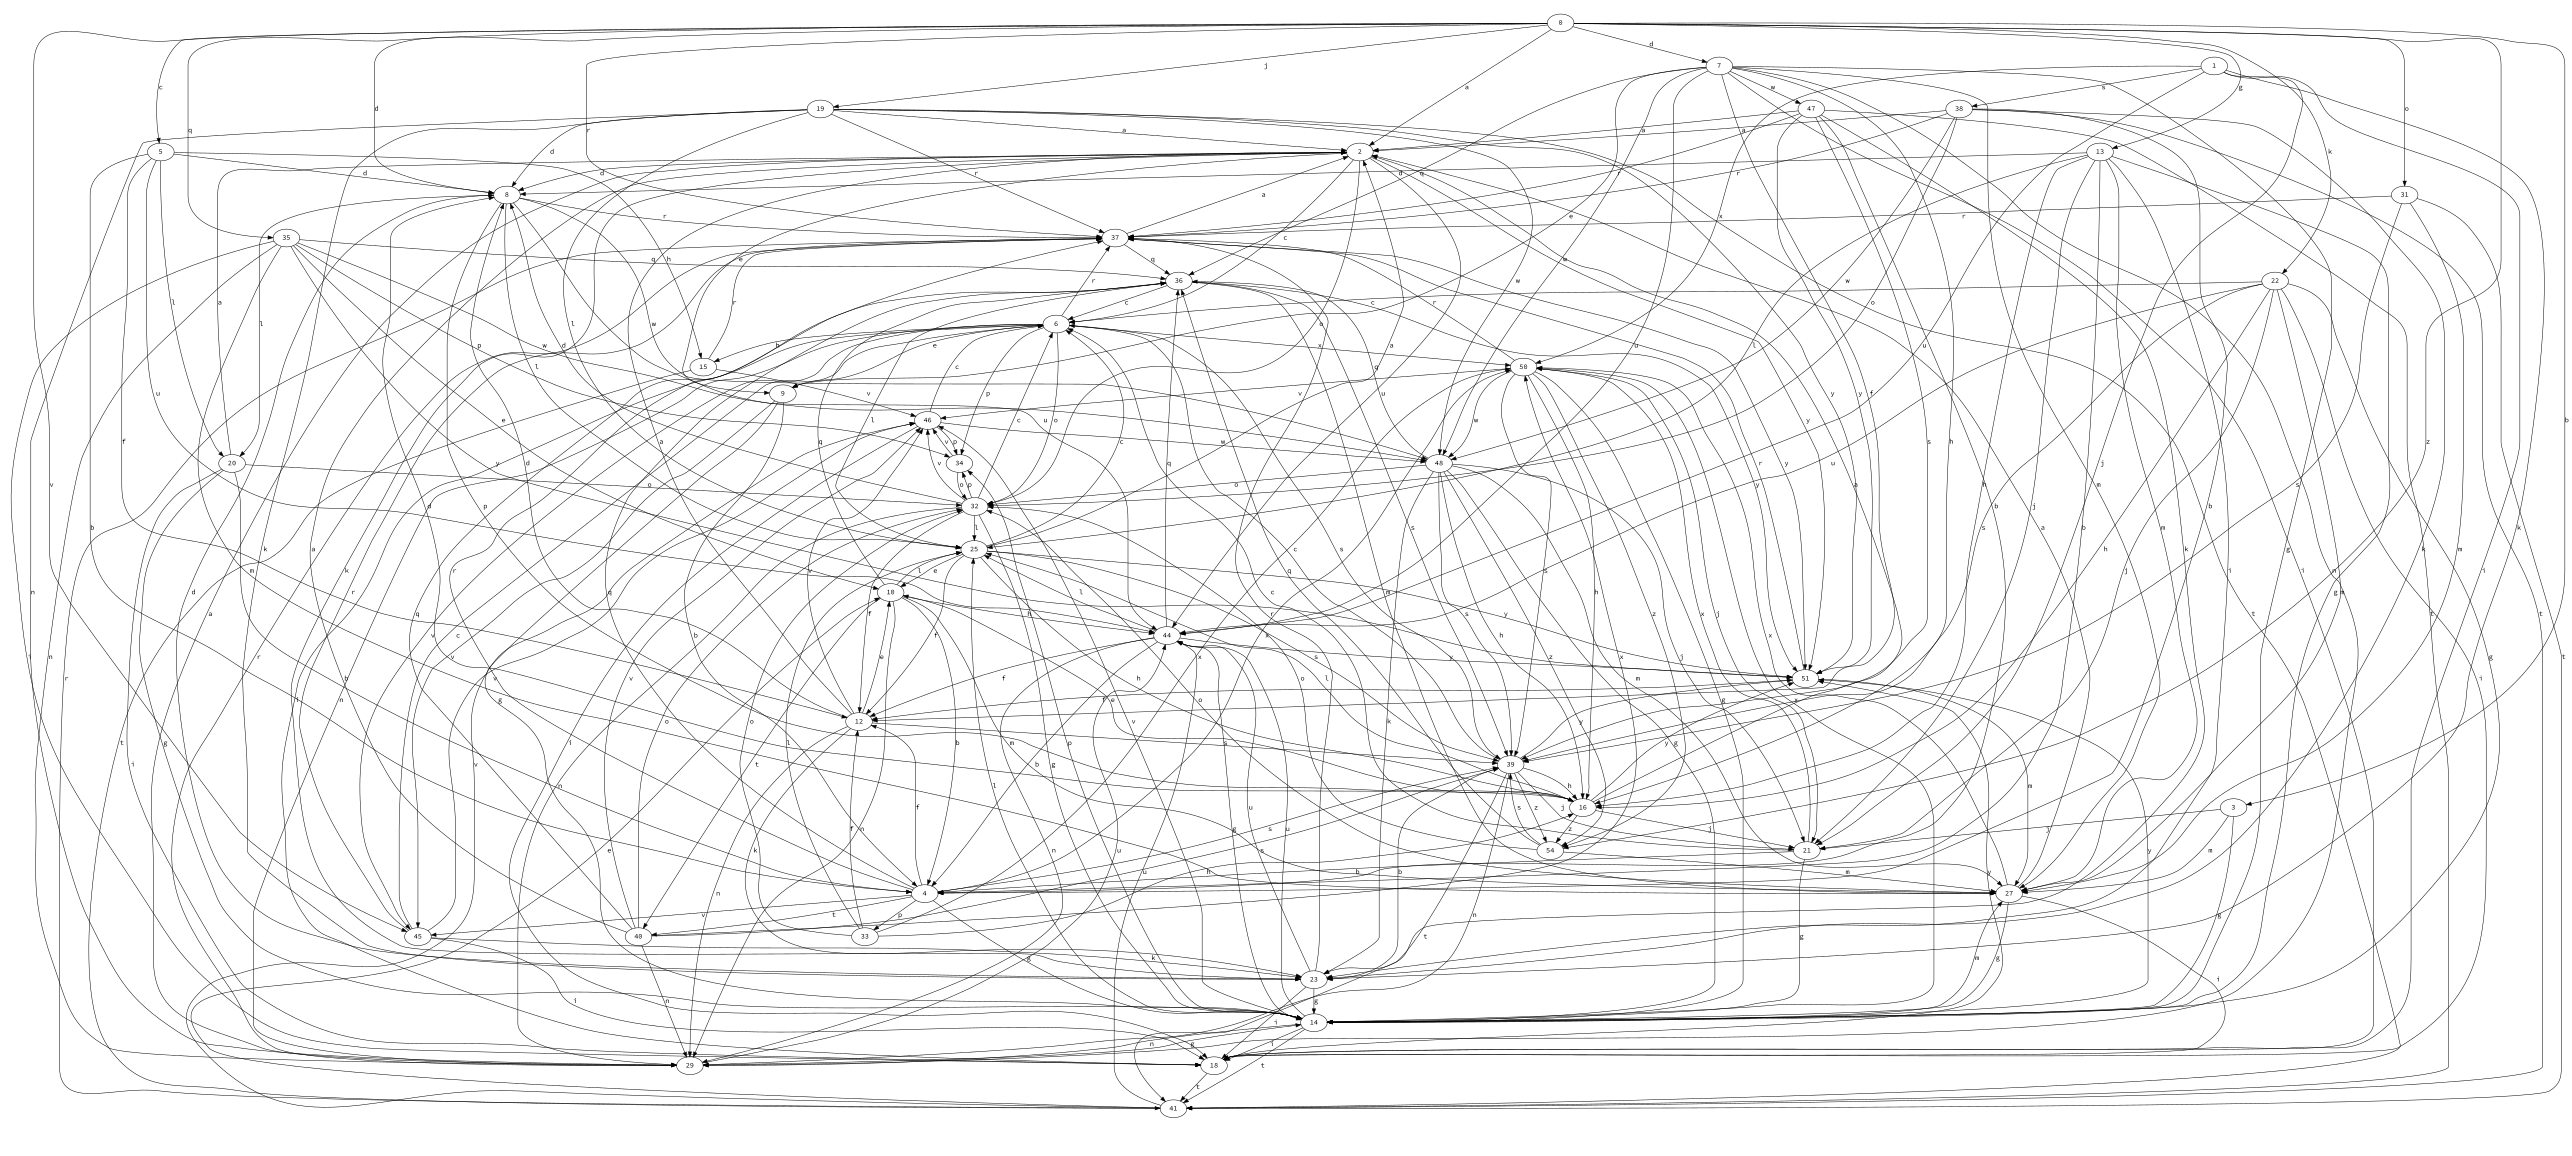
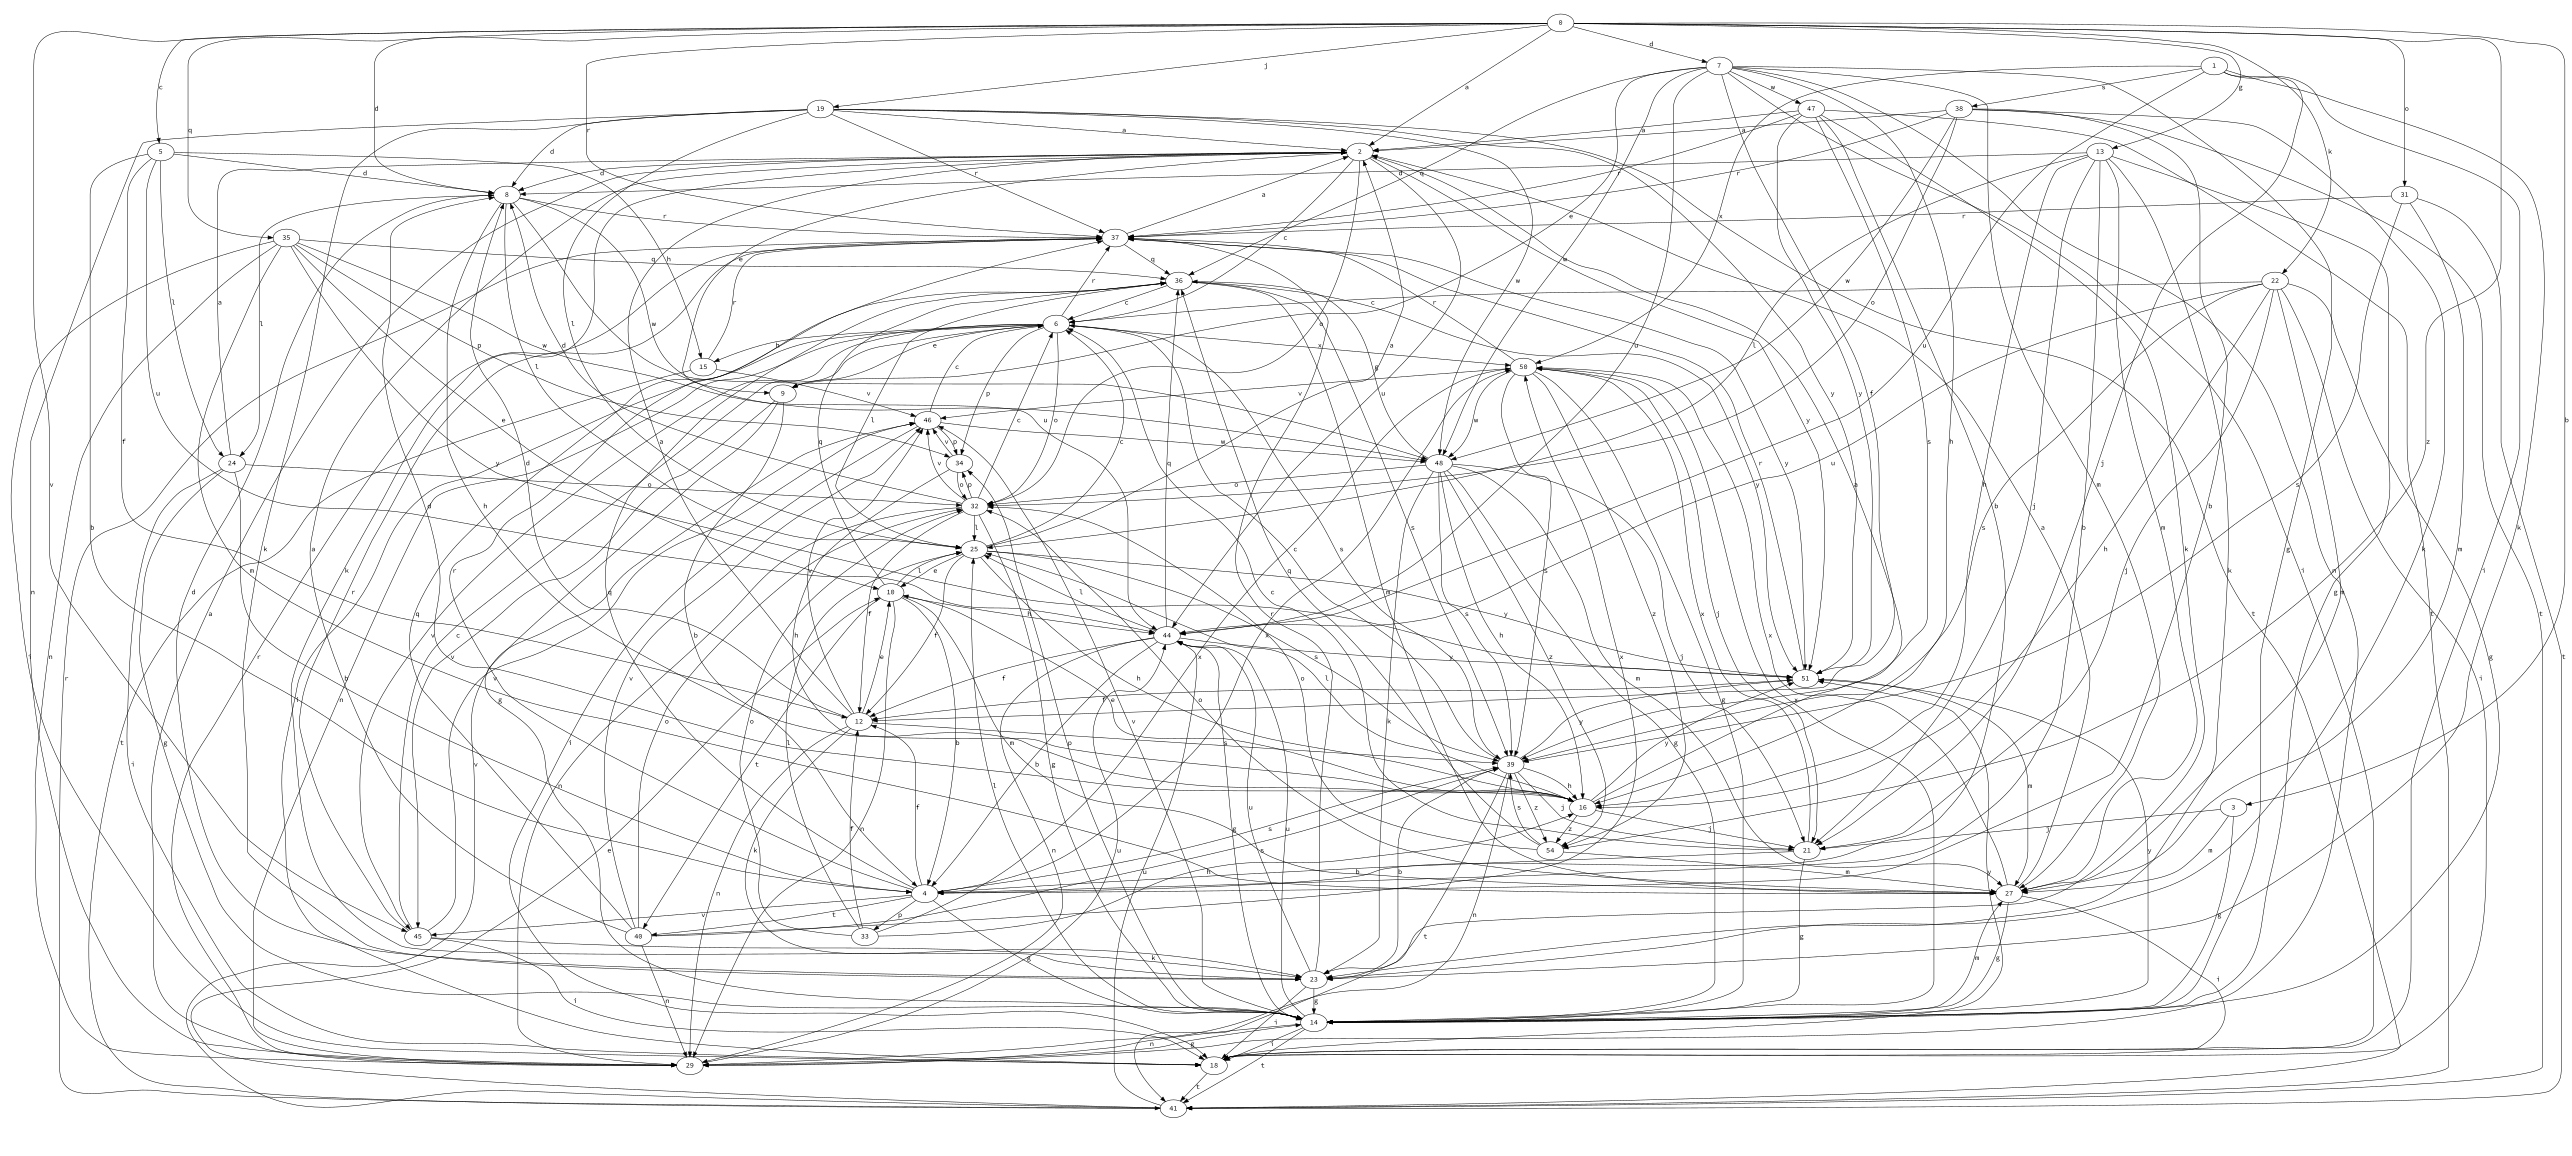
  strict digraph {
    fontname="Source Code Pro"
    node [fontname="Source Code Pro"]
    edge [fontname="Source Code Pro"]
    0
    2
    3
    5
    7
    8
    13
    19
    22
    31
    35
    37
    45
    54
    23
    44
    6
    9
    32
    51
    21
    14
    27
    4
    12
    15
-   24 [label=20]
+   24
    18
    36
    29
    16
    47
    48
    25
    41
    39
    34
    10
    46
    1
    38
    50
    33
    40
    0 -> 2 [label=a]
    0 -> 3 [label=b]
    0 -> 5 [label=c]
    0 -> 7 [label=d]
    0 -> 8 [label=d]
    0 -> 13 [label=g]
    0 -> 19 [label=j]
    0 -> 22 [label=k]
    0 -> 31 [label=o]
    0 -> 35 [label=q]
    0 -> 37 [label=r]
    0 -> 45 [label=v]
    0 -> 54 [label=z]
    2 -> 8 [label=d]
    2 -> 23 [label=k]
    2 -> 44 [label=u]
    2 -> 6 [label=c]
    2 -> 9 [label=e]
    2 -> 32 [label=o]
    2 -> 51 [label=y]
    3 -> 21 [label=j]
    3 -> 14 [label=g]
    3 -> 27 [label=m]
    5 -> 8 [label=d]
    5 -> 44 [label=u]
    5 -> 4 [label=b]
    5 -> 12 [label=f]
    5 -> 15 [label=h]
    5 -> 24 [label=l]
    7 -> 44 [label=u]
    7 -> 9 [label=e]
    7 -> 14 [label=g]
    7 -> 27 [label=m]
    7 -> 12 [label=f]
    7 -> 18 [label=i]
    7 -> 36 [label=q]
    7 -> 29 [label=n]
    7 -> 16 [label=h]
    7 -> 47 [label=w]
    7 -> 48 [label=w]
    8 -> 37 [label=r]
    8 -> 44 [label=u]
    8 -> 24 [label=l]
-   8 -> 16 [label=p]
+   8 -> 16 [label=h]
    8 -> 48 [label=w]
    8 -> 25 [label=l]
    13 -> 8 [label=d]
-   13 -> 23 [label=i]
+   13 -> 23 [label=k]
    13 -> 21 [label=j]
    13 -> 14 [label=g]
    13 -> 27 [label=m]
    13 -> 4 [label=b]
    13 -> 16 [label=h]
    13 -> 25 [label=l]
    19 -> 2 [label=a]
    19 -> 8 [label=d]
    19 -> 37 [label=r]
    19 -> 23 [label=k]
    19 -> 51 [label=y]
    19 -> 29 [label=n]
    19 -> 48 [label=w]
    19 -> 25 [label=l]
    19 -> 41 [label=t]
    22 -> 44 [label=u]
    22 -> 6 [label=c]
    22 -> 21 [label=j]
    22 -> 14 [label=g]
    22 -> 27 [label=m]
    22 -> 18 [label=i]
    22 -> 16 [label=h]
    22 -> 39 [label=s]
    31 -> 37 [label=r]
    31 -> 27 [label=m]
    31 -> 41 [label=t]
    31 -> 39 [label=s]
    35 -> 51 [label=y]
    35 -> 27 [label=m]
    35 -> 18 [label=i]
    35 -> 36 [label=q]
    35 -> 29 [label=n]
    35 -> 48 [label=w]
    35 -> 34 [label=p]
    35 -> 10 [label=e]
    37 -> 2 [label=a]
    37 -> 51 [label=y]
    37 -> 36 [label=q]
    45 -> 37 [label=r]
    45 -> 23 [label=k]
    45 -> 6 [label=c]
    45 -> 18 [label=i]
    45 -> 46 [label=v]
    54 -> 32 [label=o]
    54 -> 27 [label=m]
    54 -> 36 [label=q]
    54 -> 39 [label=s]
    23 -> 8 [label=d]
    23 -> 37 [label=r]
    23 -> 44 [label=u]
    23 -> 14 [label=g]
    23 -> 18 [label=i]
    44 -> 51 [label=y]
    44 -> 14 [label=g]
    44 -> 4 [label=b]
    44 -> 12 [label=f]
    44 -> 36 [label=q]
    44 -> 29 [label=n]
    44 -> 25 [label=l]
    6 -> 37 [label=r]
    6 -> 45 [label=v]
    6 -> 9 [label=e]
    6 -> 32 [label=o]
    6 -> 15 [label=h]
    6 -> 18 [label=i]
    6 -> 29 [label=n]
    6 -> 39 [label=s]
    6 -> 34 [label=p]
    6 -> 50 [label=x]
    9 -> 45 [label=v]
    9 -> 14 [label=g]
    9 -> 4 [label=b]
    32 -> 8 [label=d]
    32 -> 6 [label=c]
    32 -> 14 [label=g]
    32 -> 12 [label=f]
    32 -> 29 [label=n]
    32 -> 25 [label=l]
    32 -> 34 [label=p]
    32 -> 46 [label=v]
    51 -> 37 [label=r]
    51 -> 27 [label=m]
    51 -> 12 [label=f]
    21 -> 6 [label=c]
    21 -> 14 [label=g]
    21 -> 4 [label=b]
    21 -> 50 [label=x]
    14 -> 44 [label=u]
    14 -> 51 [label=y]
    14 -> 27 [label=m]
    14 -> 18 [label=i]
    14 -> 29 [label=n]
    14 -> 25 [label=l]
    14 -> 41 [label=t]
    14 -> 34 [label=p]
    14 -> 46 [label=v]
    14 -> 50 [label=x]
    27 -> 2 [label=a]
    27 -> 32 [label=o]
    27 -> 14 [label=g]
    27 -> 18 [label=i]
    27 -> 50 [label=x]
    4 -> 37 [label=r]
    4 -> 45 [label=v]
    4 -> 14 [label=g]
    4 -> 12 [label=f]
    4 -> 36 [label=q]
    4 -> 39 [label=s]
    4 -> 50 [label=x]
    4 -> 33 [label=p]
    4 -> 40 [label=t]
    12 -> 2 [label=a]
    12 -> 8 [label=d]
    12 -> 23 [label=k]
    12 -> 29 [label=n]
    12 -> 39 [label=s]
    12 -> 10 [label=e]
    12 -> 46 [label=v]
    15 -> 37 [label=r]
    15 -> 41 [label=t]
    15 -> 46 [label=v]
    24 -> 2 [label=a]
    24 -> 32 [label=o]
    24 -> 14 [label=g]
    24 -> 4 [label=b]
    24 -> 18 [label=i]
    18 -> 51 [label=y]
    18 -> 41 [label=t]
    36 -> 6 [label=c]
    36 -> 51 [label=y]
    36 -> 27 [label=m]
    36 -> 25 [label=l]
    36 -> 39 [label=s]
    29 -> 2 [label=a]
    29 -> 37 [label=r]
    29 -> 44 [label=u]
    29 -> 14 [label=g]
    16 -> 2 [label=a]
    16 -> 8 [label=d]
    16 -> 54 [label=z]
    16 -> 51 [label=y]
    16 -> 21 [label=j]
    16 -> 25 [label=l]
    16 -> 10 [label=e]
    47 -> 2 [label=a]
    47 -> 37 [label=r]
    47 -> 23 [label=k]
    47 -> 51 [label=y]
    47 -> 4 [label=b]
    47 -> 41 [label=t]
    47 -> 39 [label=s]
    48 -> 54 [label=z]
    48 -> 23 [label=k]
    48 -> 32 [label=o]
    48 -> 21 [label=j]
    48 -> 14 [label=g]
    48 -> 27 [label=m]
-   48 -> 36 [label=q]
+   48 -> 36 [label=g]
    48 -> 16 [label=h]
    48 -> 39 [label=s]
    25 -> 2 [label=a]
    25 -> 6 [label=c]
    25 -> 51 [label=y]
    25 -> 12 [label=f]
    25 -> 16 [label=h]
    25 -> 39 [label=s]
    25 -> 10 [label=e]
    41 -> 37 [label=r]
    41 -> 44 [label=u]
    41 -> 10 [label=e]
    41 -> 46 [label=v]
    39 -> 54 [label=z]
    39 -> 23 [label=b]
    39 -> 6 [label=c]
    39 -> 51 [label=y]
    39 -> 21 [label=j]
    39 -> 29 [label=n]
    39 -> 16 [label=h]
    39 -> 41 [label=t]
    34 -> 32 [label=o]
-   50 -> 16 [label=h]
+   34 -> 16 [label=h]
    34 -> 46 [label=v]
    10 -> 44 [label=h]
    10 -> 27 [label=m]
    10 -> 4 [label=b]
    10 -> 36 [label=q]
    10 -> 29 [label=n]
    10 -> 25 [label=l]
    10 -> 40 [label=t]
    46 -> 6 [label=c]
    46 -> 18 [label=i]
    46 -> 48 [label=w]
    46 -> 34 [label=p]
    1 -> 23 [label=k]
    1 -> 44 [label=u]
    1 -> 21 [label=j]
    1 -> 18 [label=i]
    1 -> 38 [label=s]
    1 -> 50 [label=x]
    38 -> 2 [label=a]
    38 -> 37 [label=r]
    38 -> 23 [label=k]
    38 -> 32 [label=o]
    38 -> 4 [label=b]
    38 -> 48 [label=w]
    38 -> 41 [label=t]
    50 -> 37 [label=r]
    50 -> 54 [label=z]
    50 -> 21 [label=j]
    50 -> 14 [label=g]
    50 -> 48 [label=w]
    50 -> 39 [label=s]
    50 -> 46 [label=v]
    33 -> 32 [label=o]
    33 -> 12 [label=f]
    33 -> 16 [label=h]
    33 -> 25 [label=l]
    33 -> 50 [label=x]
    40 -> 2 [label=a]
    40 -> 32 [label=o]
    40 -> 36 [label=q]
    40 -> 29 [label=n]
    40 -> 39 [label=s]
    40 -> 46 [label=v]
    40 -> 50 [label=x]
  }
